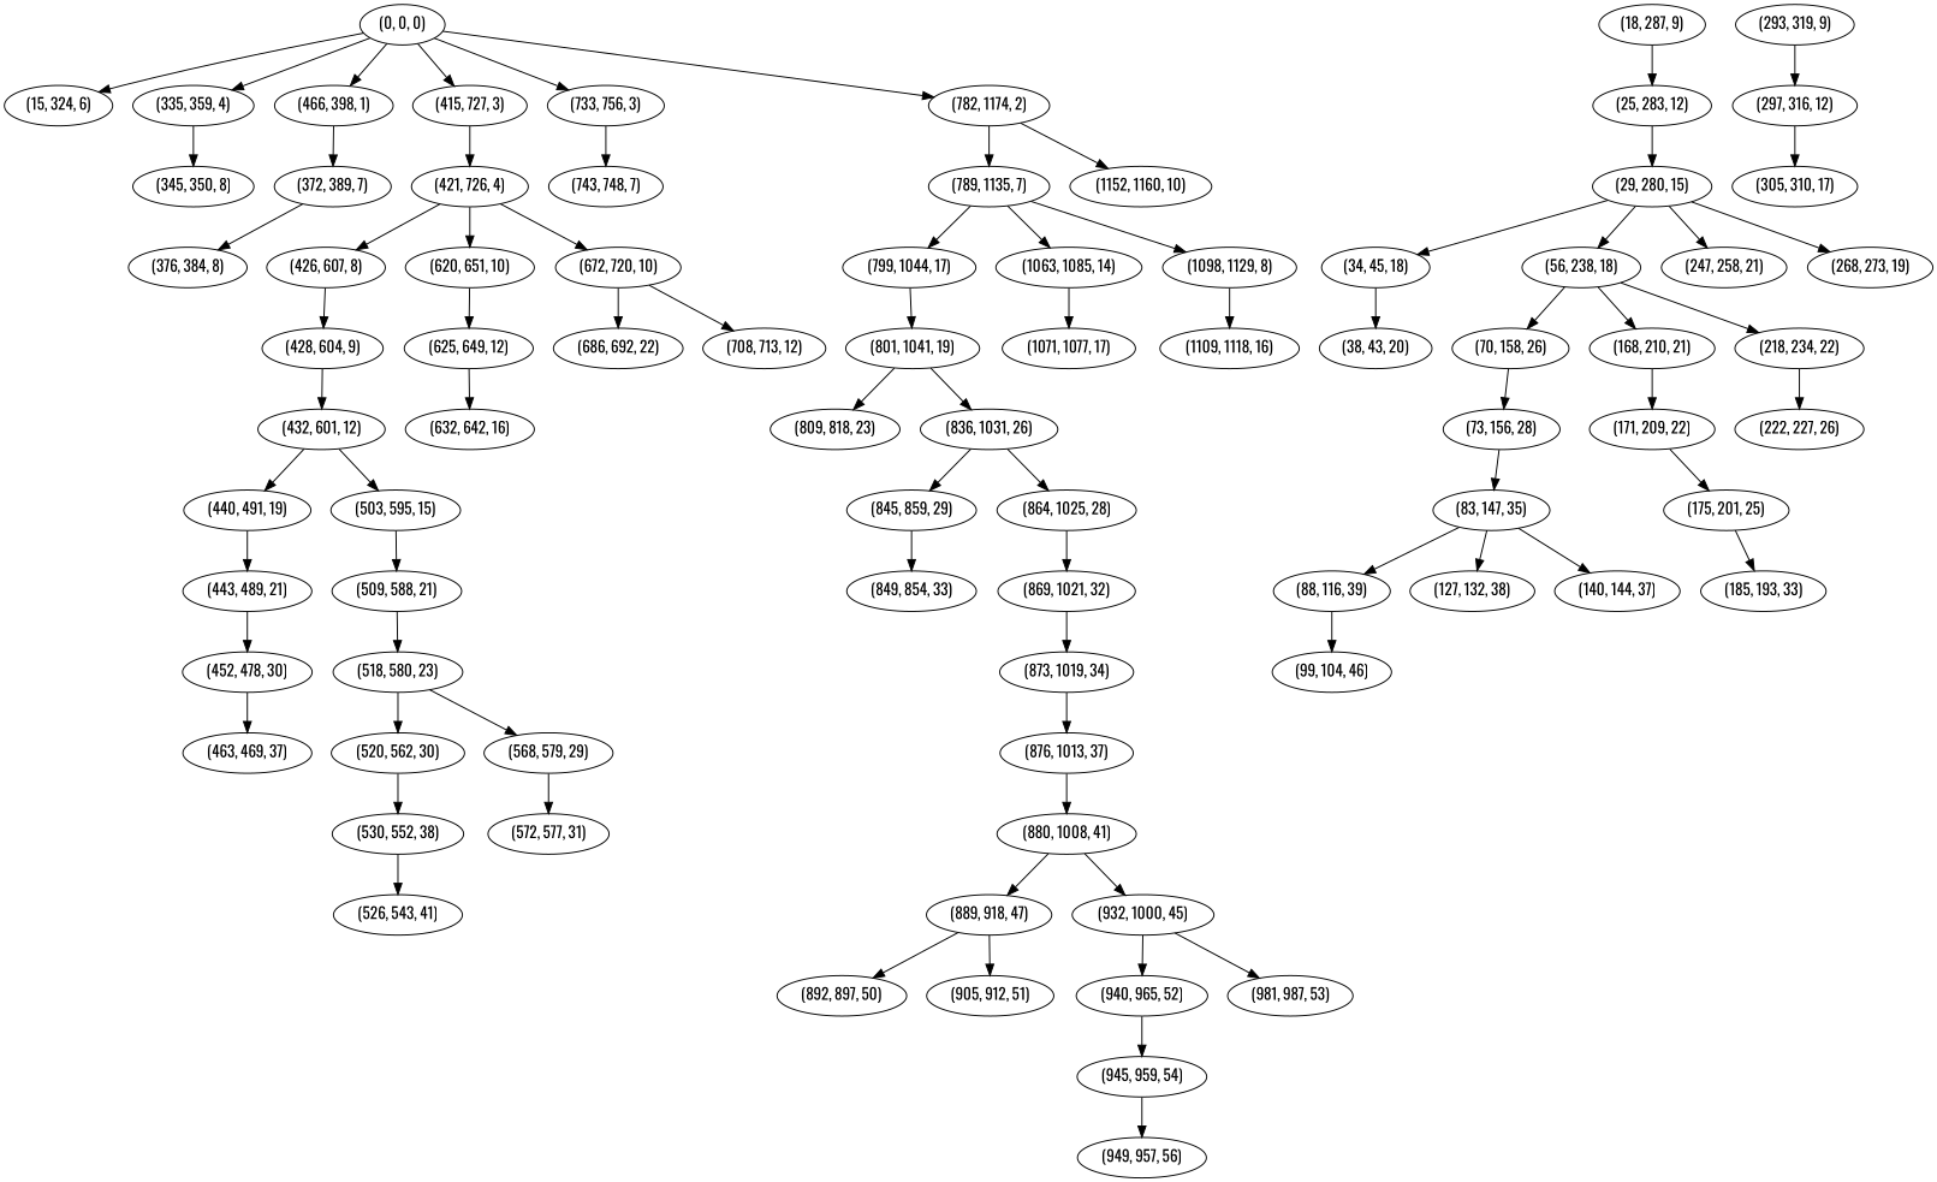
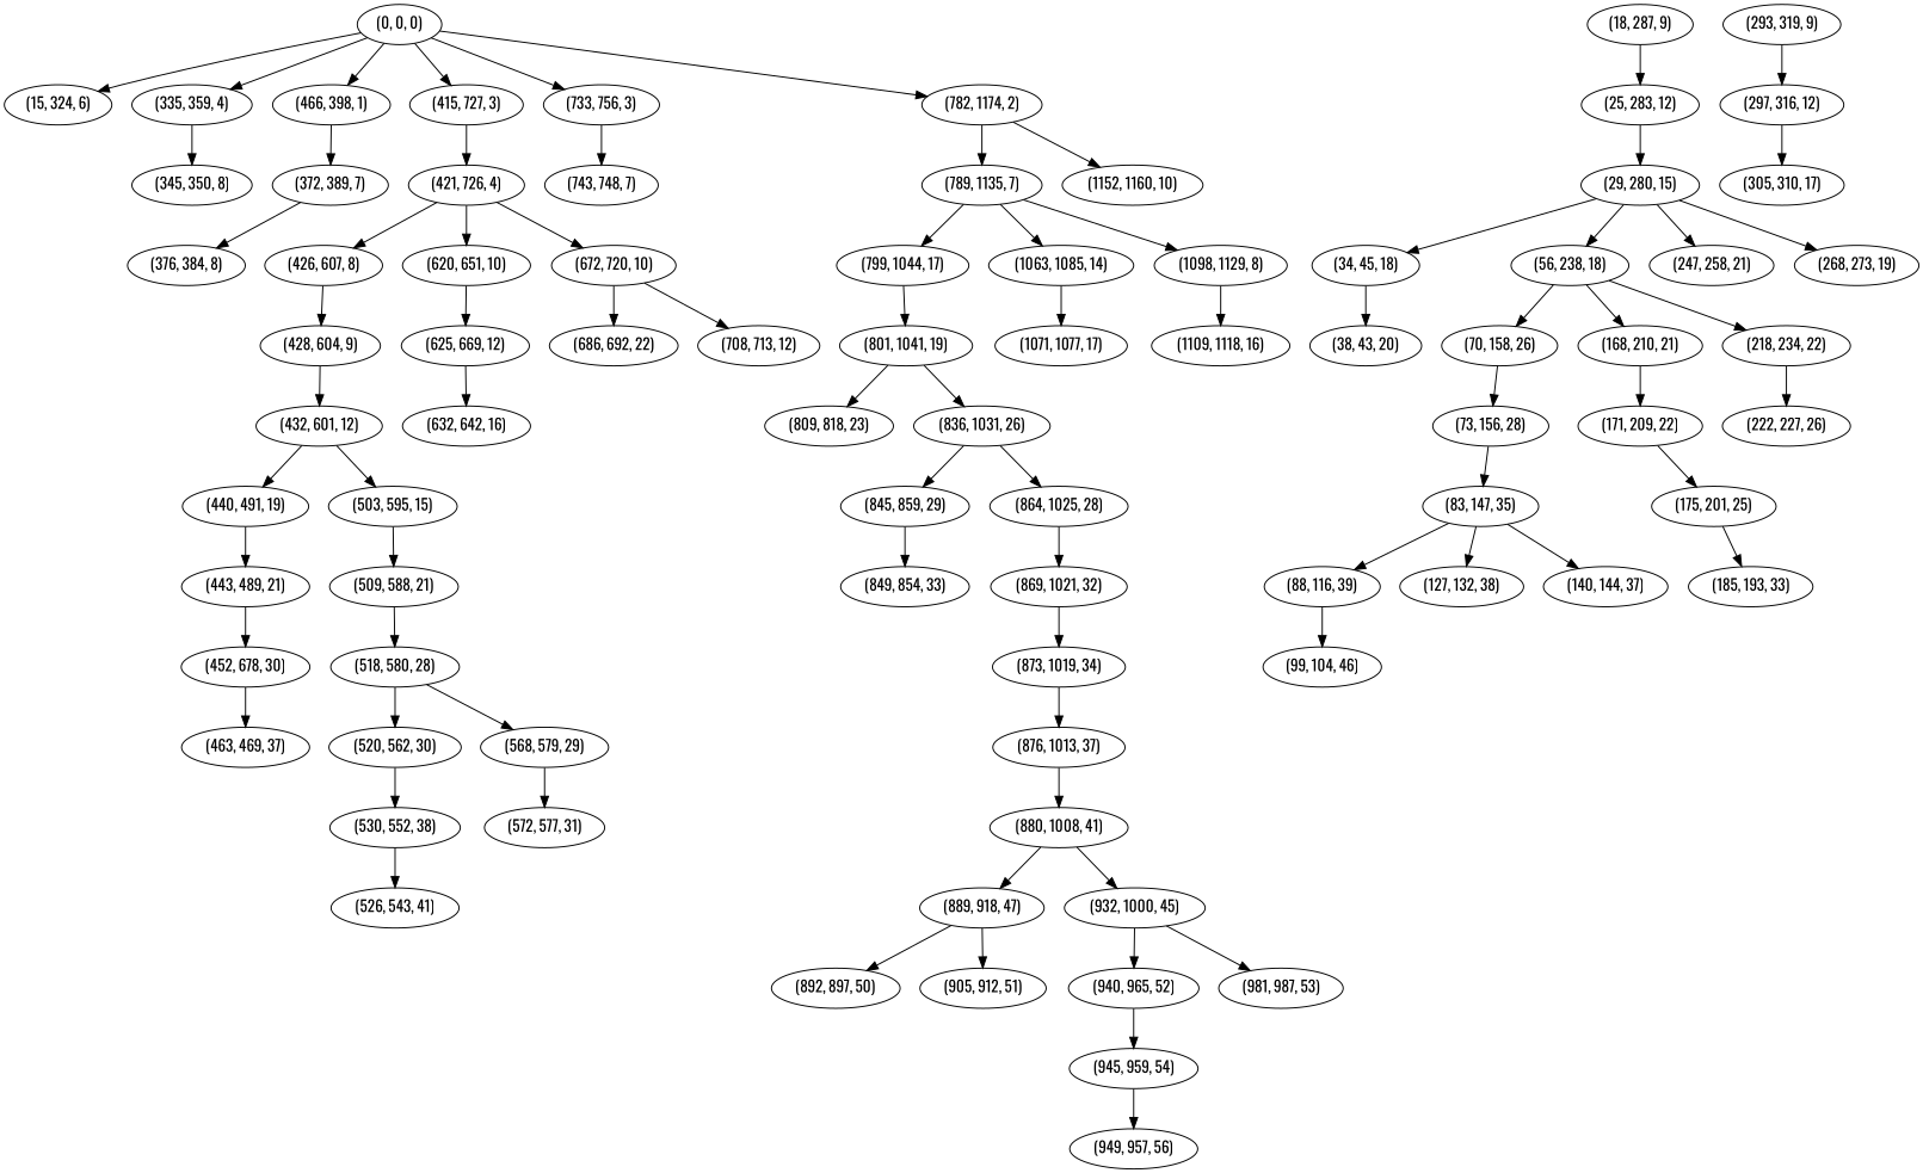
  digraph {
    fontname=Oswald
    node [fontname=Oswald]
    edge [fontname=Oswald]
    "(0, 0, 0)"
    "(15, 324, 6)"
    "(335, 359, 4)"
    n4 [label="(466, 398, 1)"]
    "(415, 727, 3)"
    "(733, 756, 3)"
    "(782, 1174, 2)"
    "(345, 350, 8)"
    "(372, 389, 7)"
    "(421, 726, 4)"
    "(743, 748, 7)"
    "(789, 1135, 7)"
    "(1152, 1160, 10)"
    "(18, 287, 9)"
    "(25, 283, 12)"
    "(293, 319, 9)"
    "(297, 316, 12)"
    "(29, 280, 15)"
    "(34, 45, 18)"
    "(56, 238, 18)"
    "(247, 258, 21)"
    "(268, 273, 19)"
    "(38, 43, 20)"
    "(70, 158, 26)"
    "(168, 210, 21)"
    "(218, 234, 22)"
    "(73, 156, 28)"
    "(171, 209, 22)"
    "(222, 227, 26)"
    "(83, 147, 35)"
    "(88, 116, 39)"
    "(127, 132, 38)"
    "(140, 144, 37)"
    "(99, 104, 46)"
    "(175, 201, 25)"
    "(185, 193, 33)"
    "(305, 310, 17)"
    "(376, 384, 8)"
    "(426, 607, 8)"
    "(620, 651, 10)"
    "(672, 720, 10)"
    "(428, 604, 9)"
-   "(625, 649, 12)"
+   "(625, 649, 12)" [label="(625, 669, 12)"]
    "(686, 692, 22)"
    "(708, 713, 12)"
    "(432, 601, 12)"
    "(440, 491, 19)"
    "(503, 595, 15)"
    "(443, 489, 21)"
    "(509, 588, 21)"
-   "(452, 478, 30)"
+   "(452, 478, 30)" [label="(452, 678, 30)"]
    "(463, 469, 37)"
-   "(518, 580, 28)" [label="(518, 580, 23)"]
+   "(518, 580, 28)"
    "(520, 562, 30)"
    "(568, 579, 29)"
    "(530, 552, 38)"
    "(572, 577, 31)"
    n58 [label="(526, 543, 41)"]
    "(632, 642, 16)"
    "(799, 1044, 17)"
    "(1063, 1085, 14)"
    "(1098, 1129, 8)"
    "(801, 1041, 19)"
    "(1071, 1077, 17)"
    "(1109, 1118, 16)"
    "(809, 818, 23)"
    "(836, 1031, 26)"
    "(845, 859, 29)"
    "(864, 1025, 28)"
    "(849, 854, 33)"
    "(869, 1021, 32)"
    "(873, 1019, 34)"
    "(876, 1013, 37)"
    "(880, 1008, 41)"
    "(889, 918, 47)"
    "(932, 1000, 45)"
    "(892, 897, 50)"
    "(905, 912, 51)"
    "(940, 965, 52)"
    "(981, 987, 53)"
    "(945, 959, 54)"
    "(949, 957, 56)"
    "(0, 0, 0)" -> "(15, 324, 6)"
    "(0, 0, 0)" -> "(335, 359, 4)"
    "(0, 0, 0)" -> n4
    "(0, 0, 0)" -> "(415, 727, 3)"
    "(0, 0, 0)" -> "(733, 756, 3)"
    "(0, 0, 0)" -> "(782, 1174, 2)"
    "(335, 359, 4)" -> "(345, 350, 8)"
    n4 -> "(372, 389, 7)"
    "(415, 727, 3)" -> "(421, 726, 4)"
    "(733, 756, 3)" -> "(743, 748, 7)"
    "(782, 1174, 2)" -> "(789, 1135, 7)"
    "(782, 1174, 2)" -> "(1152, 1160, 10)"
    "(372, 389, 7)" -> "(376, 384, 8)"
    "(421, 726, 4)" -> "(426, 607, 8)"
    "(421, 726, 4)" -> "(620, 651, 10)"
    "(421, 726, 4)" -> "(672, 720, 10)"
    "(789, 1135, 7)" -> "(799, 1044, 17)"
    "(789, 1135, 7)" -> "(1063, 1085, 14)"
    "(789, 1135, 7)" -> "(1098, 1129, 8)"
    "(18, 287, 9)" -> "(25, 283, 12)"
    "(25, 283, 12)" -> "(29, 280, 15)"
    "(293, 319, 9)" -> "(297, 316, 12)"
    "(297, 316, 12)" -> "(305, 310, 17)"
    "(29, 280, 15)" -> "(34, 45, 18)"
    "(29, 280, 15)" -> "(56, 238, 18)"
    "(29, 280, 15)" -> "(247, 258, 21)"
    "(29, 280, 15)" -> "(268, 273, 19)"
    "(34, 45, 18)" -> "(38, 43, 20)"
    "(56, 238, 18)" -> "(70, 158, 26)"
    "(56, 238, 18)" -> "(168, 210, 21)"
    "(56, 238, 18)" -> "(218, 234, 22)"
    "(70, 158, 26)" -> "(73, 156, 28)"
    "(168, 210, 21)" -> "(171, 209, 22)"
    "(218, 234, 22)" -> "(222, 227, 26)"
    "(73, 156, 28)" -> "(83, 147, 35)"
    "(171, 209, 22)" -> "(175, 201, 25)"
    "(83, 147, 35)" -> "(88, 116, 39)"
    "(83, 147, 35)" -> "(127, 132, 38)"
    "(83, 147, 35)" -> "(140, 144, 37)"
    "(88, 116, 39)" -> "(99, 104, 46)"
    "(175, 201, 25)" -> "(185, 193, 33)"
    "(426, 607, 8)" -> "(428, 604, 9)"
    "(620, 651, 10)" -> "(625, 649, 12)"
    "(672, 720, 10)" -> "(686, 692, 22)"
    "(672, 720, 10)" -> "(708, 713, 12)"
    "(428, 604, 9)" -> "(432, 601, 12)"
    "(625, 649, 12)" -> "(632, 642, 16)"
    "(432, 601, 12)" -> "(440, 491, 19)"
    "(432, 601, 12)" -> "(503, 595, 15)"
    "(440, 491, 19)" -> "(443, 489, 21)"
    "(503, 595, 15)" -> "(509, 588, 21)"
    "(443, 489, 21)" -> "(452, 478, 30)"
    "(509, 588, 21)" -> "(518, 580, 28)"
    "(452, 478, 30)" -> "(463, 469, 37)"
    "(518, 580, 28)" -> "(520, 562, 30)"
    "(518, 580, 28)" -> "(568, 579, 29)"
    "(520, 562, 30)" -> "(530, 552, 38)"
    "(568, 579, 29)" -> "(572, 577, 31)"
    "(530, 552, 38)" -> n58
    "(799, 1044, 17)" -> "(801, 1041, 19)"
    "(1063, 1085, 14)" -> "(1071, 1077, 17)"
    "(1098, 1129, 8)" -> "(1109, 1118, 16)"
    "(801, 1041, 19)" -> "(809, 818, 23)"
    "(801, 1041, 19)" -> "(836, 1031, 26)"
    "(836, 1031, 26)" -> "(845, 859, 29)"
    "(836, 1031, 26)" -> "(864, 1025, 28)"
    "(845, 859, 29)" -> "(849, 854, 33)"
    "(864, 1025, 28)" -> "(869, 1021, 32)"
    "(869, 1021, 32)" -> "(873, 1019, 34)"
    "(873, 1019, 34)" -> "(876, 1013, 37)"
    "(876, 1013, 37)" -> "(880, 1008, 41)"
    "(880, 1008, 41)" -> "(889, 918, 47)"
    "(880, 1008, 41)" -> "(932, 1000, 45)"
    "(889, 918, 47)" -> "(892, 897, 50)"
    "(889, 918, 47)" -> "(905, 912, 51)"
    "(932, 1000, 45)" -> "(940, 965, 52)"
    "(932, 1000, 45)" -> "(981, 987, 53)"
    "(940, 965, 52)" -> "(945, 959, 54)"
    "(945, 959, 54)" -> "(949, 957, 56)"
  }
